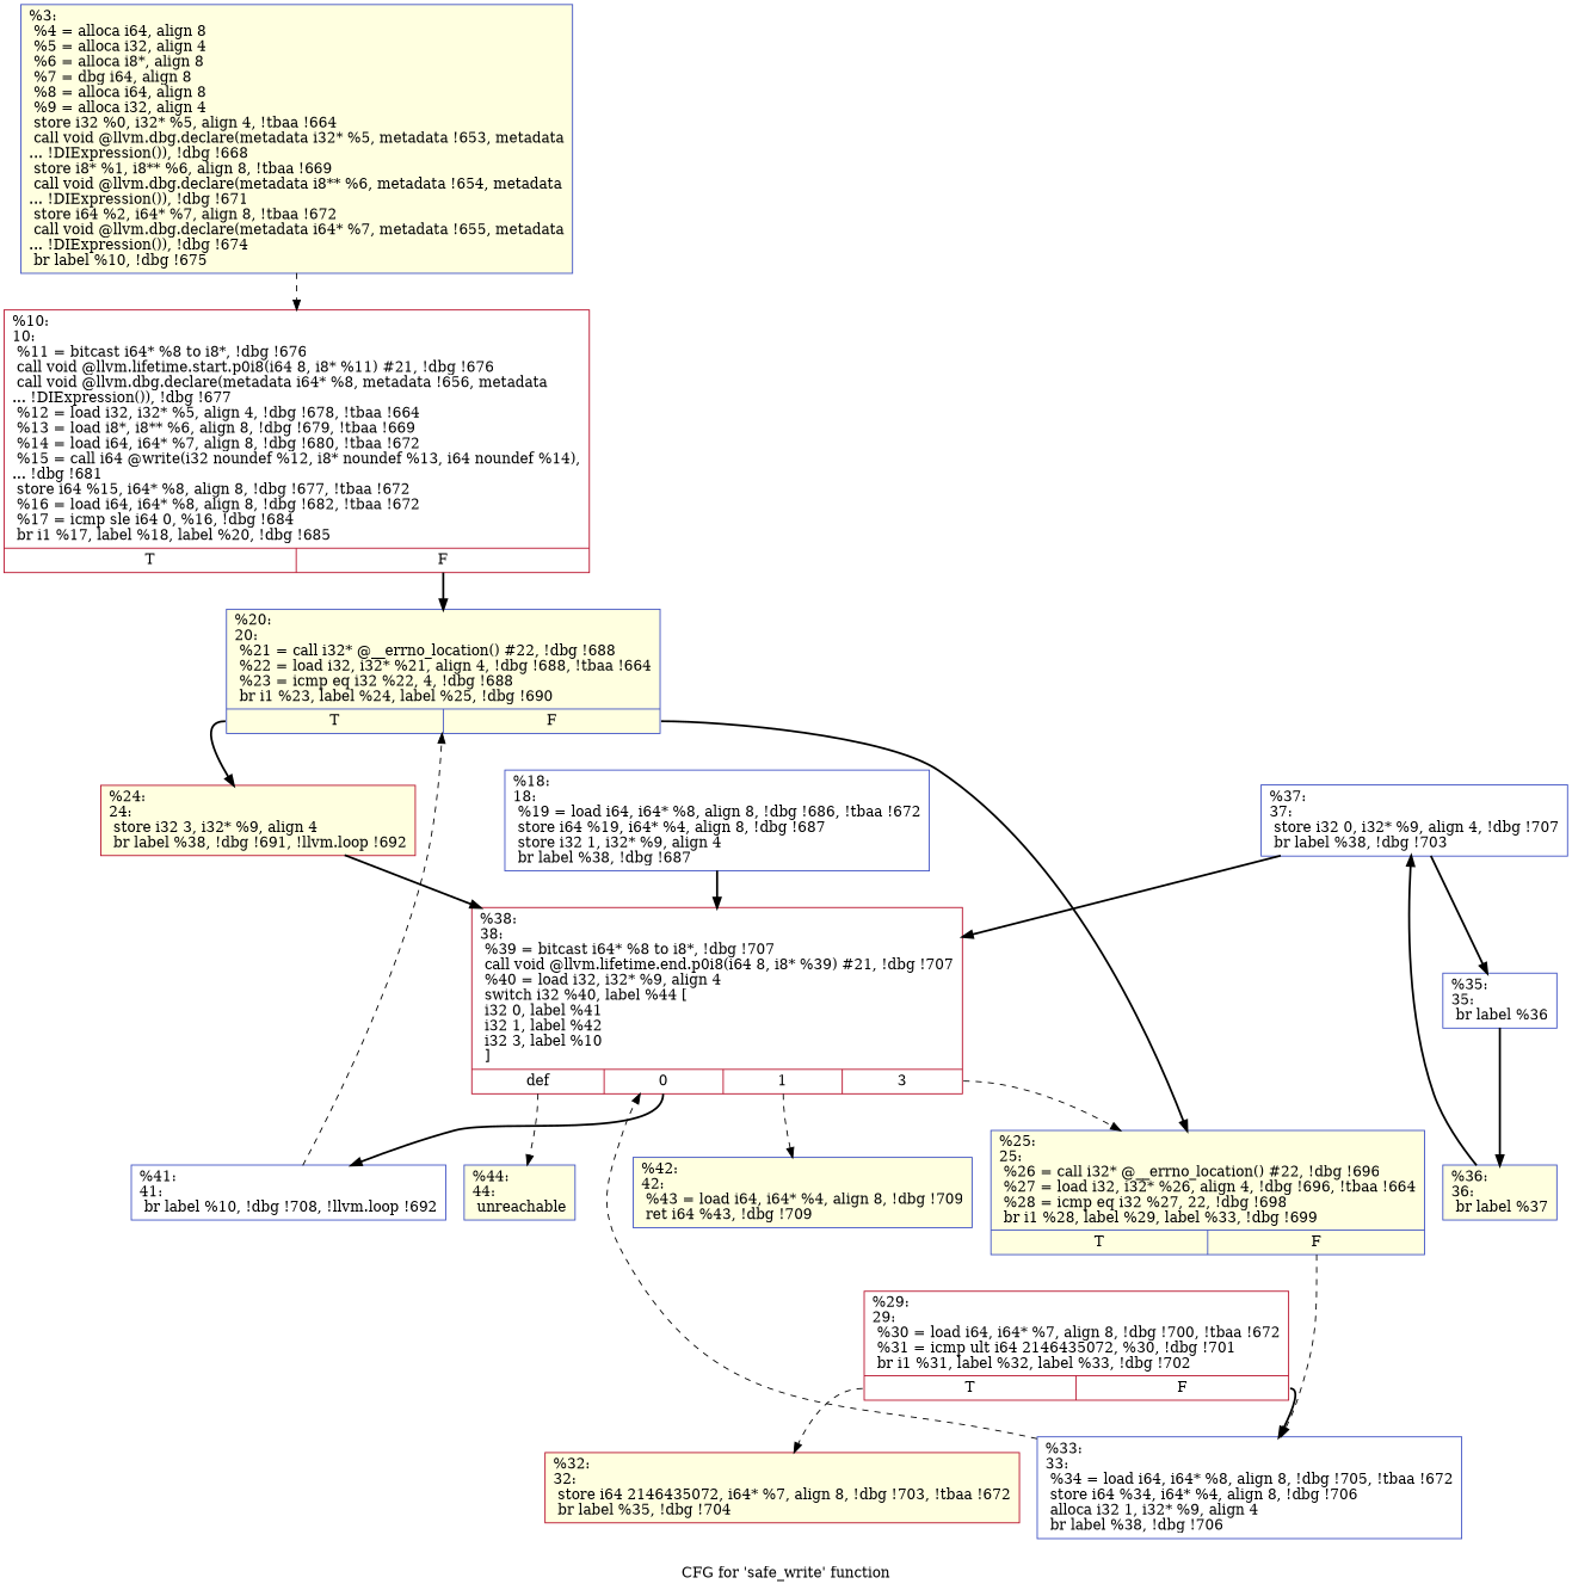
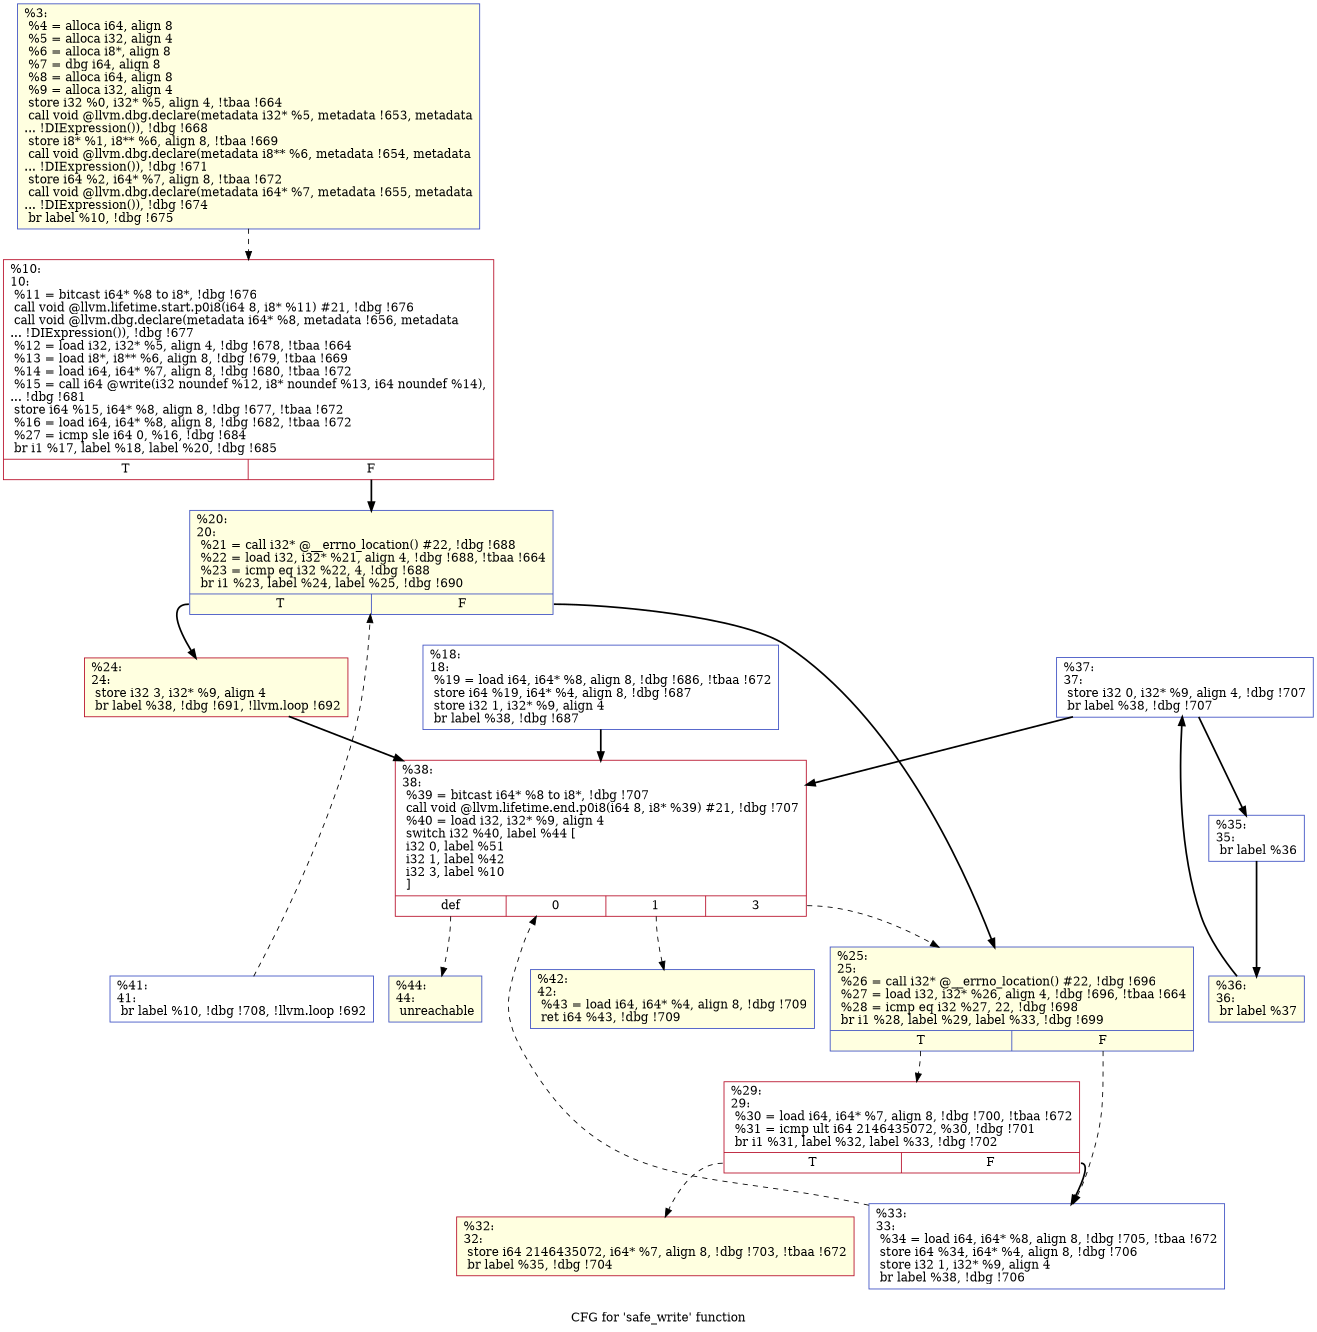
  digraph {
    label="CFG for 'safe_write' function"
    node [color="#3d50c3ff" fillcolor=lightyellow shape=record style=filled]
    edge [style=bold]
    n1 [label="{%3:\l  %4 = alloca i64, align 8\l  %5 = alloca i32, align 4\l  %6 = alloca i8*, align 8\l  %7 = dbg i64, align 8\l  %8 = alloca i64, align 8\l  %9 = alloca i32, align 4\l  store i32 %0, i32* %5, align 4, !tbaa !664\l  call void @llvm.dbg.declare(metadata i32* %5, metadata !653, metadata\l... !DIExpression()), !dbg !668\l  store i8* %1, i8** %6, align 8, !tbaa !669\l  call void @llvm.dbg.declare(metadata i8** %6, metadata !654, metadata\l... !DIExpression()), !dbg !671\l  store i64 %2, i64* %7, align 8, !tbaa !672\l  call void @llvm.dbg.declare(metadata i64* %7, metadata !655, metadata\l... !DIExpression()), !dbg !674\l  br label %10, !dbg !675\l}"]
-   n2 [color="#b70d28ff" fillcolor=white label="{%10:\l10:                                               \l  %11 = bitcast i64* %8 to i8*, !dbg !676\l  call void @llvm.lifetime.start.p0i8(i64 8, i8* %11) #21, !dbg !676\l  call void @llvm.dbg.declare(metadata i64* %8, metadata !656, metadata\l... !DIExpression()), !dbg !677\l  %12 = load i32, i32* %5, align 4, !dbg !678, !tbaa !664\l  %13 = load i8*, i8** %6, align 8, !dbg !679, !tbaa !669\l  %14 = load i64, i64* %7, align 8, !dbg !680, !tbaa !672\l  %15 = call i64 @write(i32 noundef %12, i8* noundef %13, i64 noundef %14),\l... !dbg !681\l  store i64 %15, i64* %8, align 8, !dbg !677, !tbaa !672\l  %16 = load i64, i64* %8, align 8, !dbg !682, !tbaa !672\l  %17 = icmp sle i64 0, %16, !dbg !684\l  br i1 %17, label %18, label %20, !dbg !685\l|{<s0>T|<s1>F}}"]
+   n2 [color="#b70d28ff" fillcolor=white label="{%10:\l10:                                               \l  %11 = bitcast i64* %8 to i8*, !dbg !676\l  call void @llvm.lifetime.start.p0i8(i64 8, i8* %11) #21, !dbg !676\l  call void @llvm.dbg.declare(metadata i64* %8, metadata !656, metadata\l... !DIExpression()), !dbg !677\l  %12 = load i32, i32* %5, align 4, !dbg !678, !tbaa !664\l  %13 = load i8*, i8** %6, align 8, !dbg !679, !tbaa !669\l  %14 = load i64, i64* %7, align 8, !dbg !680, !tbaa !672\l  %15 = call i64 @write(i32 noundef %12, i8* noundef %13, i64 noundef %14),\l... !dbg !681\l  store i64 %15, i64* %8, align 8, !dbg !677, !tbaa !672\l  %16 = load i64, i64* %8, align 8, !dbg !682, !tbaa !672\l  %27 = icmp sle i64 0, %16, !dbg !684\l  br i1 %17, label %18, label %20, !dbg !685\l|{<s0>T|<s1>F}}"]
    n3 [label="{%20:\l20:                                               \l  %21 = call i32* @__errno_location() #22, !dbg !688\l  %22 = load i32, i32* %21, align 4, !dbg !688, !tbaa !664\l  %23 = icmp eq i32 %22, 4, !dbg !688\l  br i1 %23, label %24, label %25, !dbg !690\l|{<s0>T|<s1>F}}"]
    n4 [fillcolor=white label="{%18:\l18:                                               \l  %19 = load i64, i64* %8, align 8, !dbg !686, !tbaa !672\l  store i64 %19, i64* %4, align 8, !dbg !687\l  store i32 1, i32* %9, align 4\l  br label %38, !dbg !687\l}"]
-   n5 [color="#b70d28ff" fillcolor=white label="{%38:\l38:                                               \l  %39 = bitcast i64* %8 to i8*, !dbg !707\l  call void @llvm.lifetime.end.p0i8(i64 8, i8* %39) #21, !dbg !707\l  %40 = load i32, i32* %9, align 4\l  switch i32 %40, label %44 [\l    i32 0, label %41\l    i32 1, label %42\l    i32 3, label %10\l  ]\l|{<s0>def|<s1>0|<s2>1|<s3>3}}"]
+   n5 [color="#b70d28ff" fillcolor=white label="{%38:\l38:                                               \l  %39 = bitcast i64* %8 to i8*, !dbg !707\l  call void @llvm.lifetime.end.p0i8(i64 8, i8* %39) #21, !dbg !707\l  %40 = load i32, i32* %9, align 4\l  switch i32 %40, label %44 [\l    i32 0, label %51\l    i32 1, label %42\l    i32 3, label %10\l  ]\l|{<s0>def|<s1>0|<s2>1|<s3>3}}"]
    n6 [color="#b70d28ff" label="{%24:\l24:                                               \l  store i32 3, i32* %9, align 4\l  br label %38, !dbg !691, !llvm.loop !692\l}"]
    n7 [label="{%25:\l25:                                               \l  %26 = call i32* @__errno_location() #22, !dbg !696\l  %27 = load i32, i32* %26, align 4, !dbg !696, !tbaa !664\l  %28 = icmp eq i32 %27, 22, !dbg !698\l  br i1 %28, label %29, label %33, !dbg !699\l|{<s0>T|<s1>F}}"]
    n8 [label="{%44:\l44:                                               \l  unreachable\l}"]
    n9 [fillcolor=white label="{%41:\l41:                                               \l  br label %10, !dbg !708, !llvm.loop !692\l}"]
    n10 [label="{%42:\l42:                                               \l  %43 = load i64, i64* %4, align 8, !dbg !709\l  ret i64 %43, !dbg !709\l}"]
    n11 [color="#b70d28ff" fillcolor=white label="{%29:\l29:                                               \l  %30 = load i64, i64* %7, align 8, !dbg !700, !tbaa !672\l  %31 = icmp ult i64 2146435072, %30, !dbg !701\l  br i1 %31, label %32, label %33, !dbg !702\l|{<s0>T|<s1>F}}"]
-   n12 [fillcolor=white label="{%33:\l33:                                               \l  %34 = load i64, i64* %8, align 8, !dbg !705, !tbaa !672\l  store i64 %34, i64* %4, align 8, !dbg !706\l  alloca i32 1, i32* %9, align 4\l  br label %38, !dbg !706\l}"]
+   n12 [fillcolor=white label="{%33:\l33:                                               \l  %34 = load i64, i64* %8, align 8, !dbg !705, !tbaa !672\l  store i64 %34, i64* %4, align 8, !dbg !706\l  store i32 1, i32* %9, align 4\l  br label %38, !dbg !706\l}"]
    n13 [color="#b70d28ff" label="{%32:\l32:                                               \l  store i64 2146435072, i64* %7, align 8, !dbg !703, !tbaa !672\l  br label %35, !dbg !704\l}"]
    n14 [fillcolor=white label="{%35:\l35:                                               \l  br label %36\l}"]
    n15 [label="{%36:\l36:                                               \l  br label %37\l}"]
-   n16 [fillcolor=white label="{%37:\l37:                                               \l  store i32 0, i32* %9, align 4, !dbg !707\l  br label %38, !dbg !703\l}"]
+   n16 [fillcolor=white label="{%37:\l37:                                               \l  store i32 0, i32* %9, align 4, !dbg !707\l  br label %38, !dbg !707\l}"]
    n1 -> n2 [style=dashed]
    n2 -> n3 [tailport=s1]
    n3 -> n6 [tailport=s0]
    n3 -> n7 [tailport=s1]
    n4 -> n5
    n5 -> n7 [style=dashed tailport=s3]
    n5 -> n8 [style=dashed tailport=s0]
-   n5 -> n9 [tailport=s1]
    n5 -> n10 [style=dashed tailport=s2]
    n6 -> n5
+   n7 -> n11 [style=dashed tailport=s0]
    n7 -> n12 [style=dashed tailport=s1]
    n9 -> n3 [style=dashed]
    n11 -> n12 [tailport=s1]
    n11 -> n13 [style=dashed tailport=s0]
    n12 -> n5 [style=dashed]
    n14 -> n15
    n15 -> n16
    n16 -> n5
    n16 -> n14
  }
